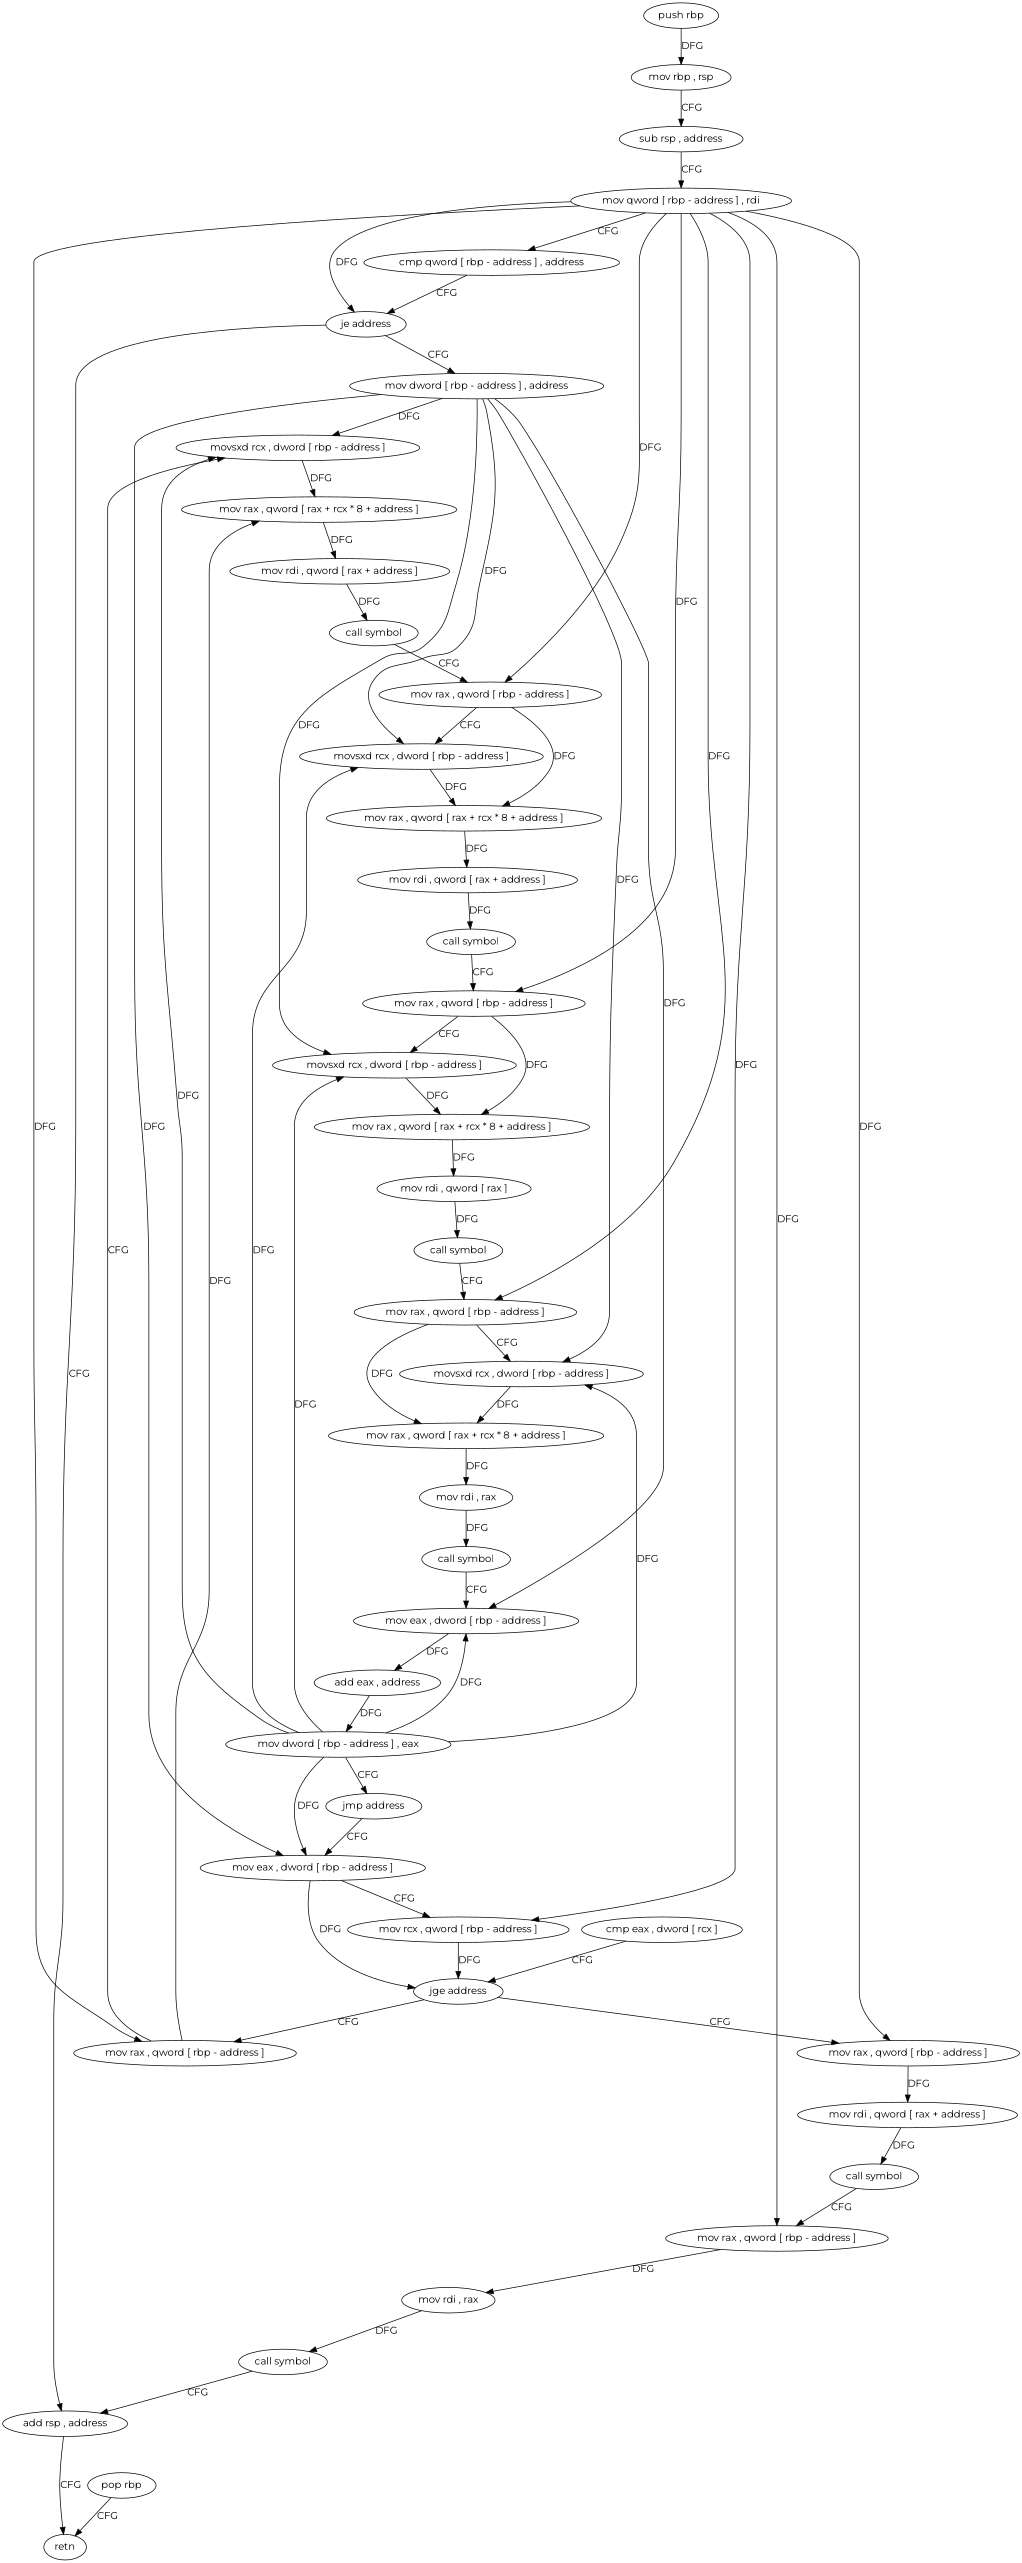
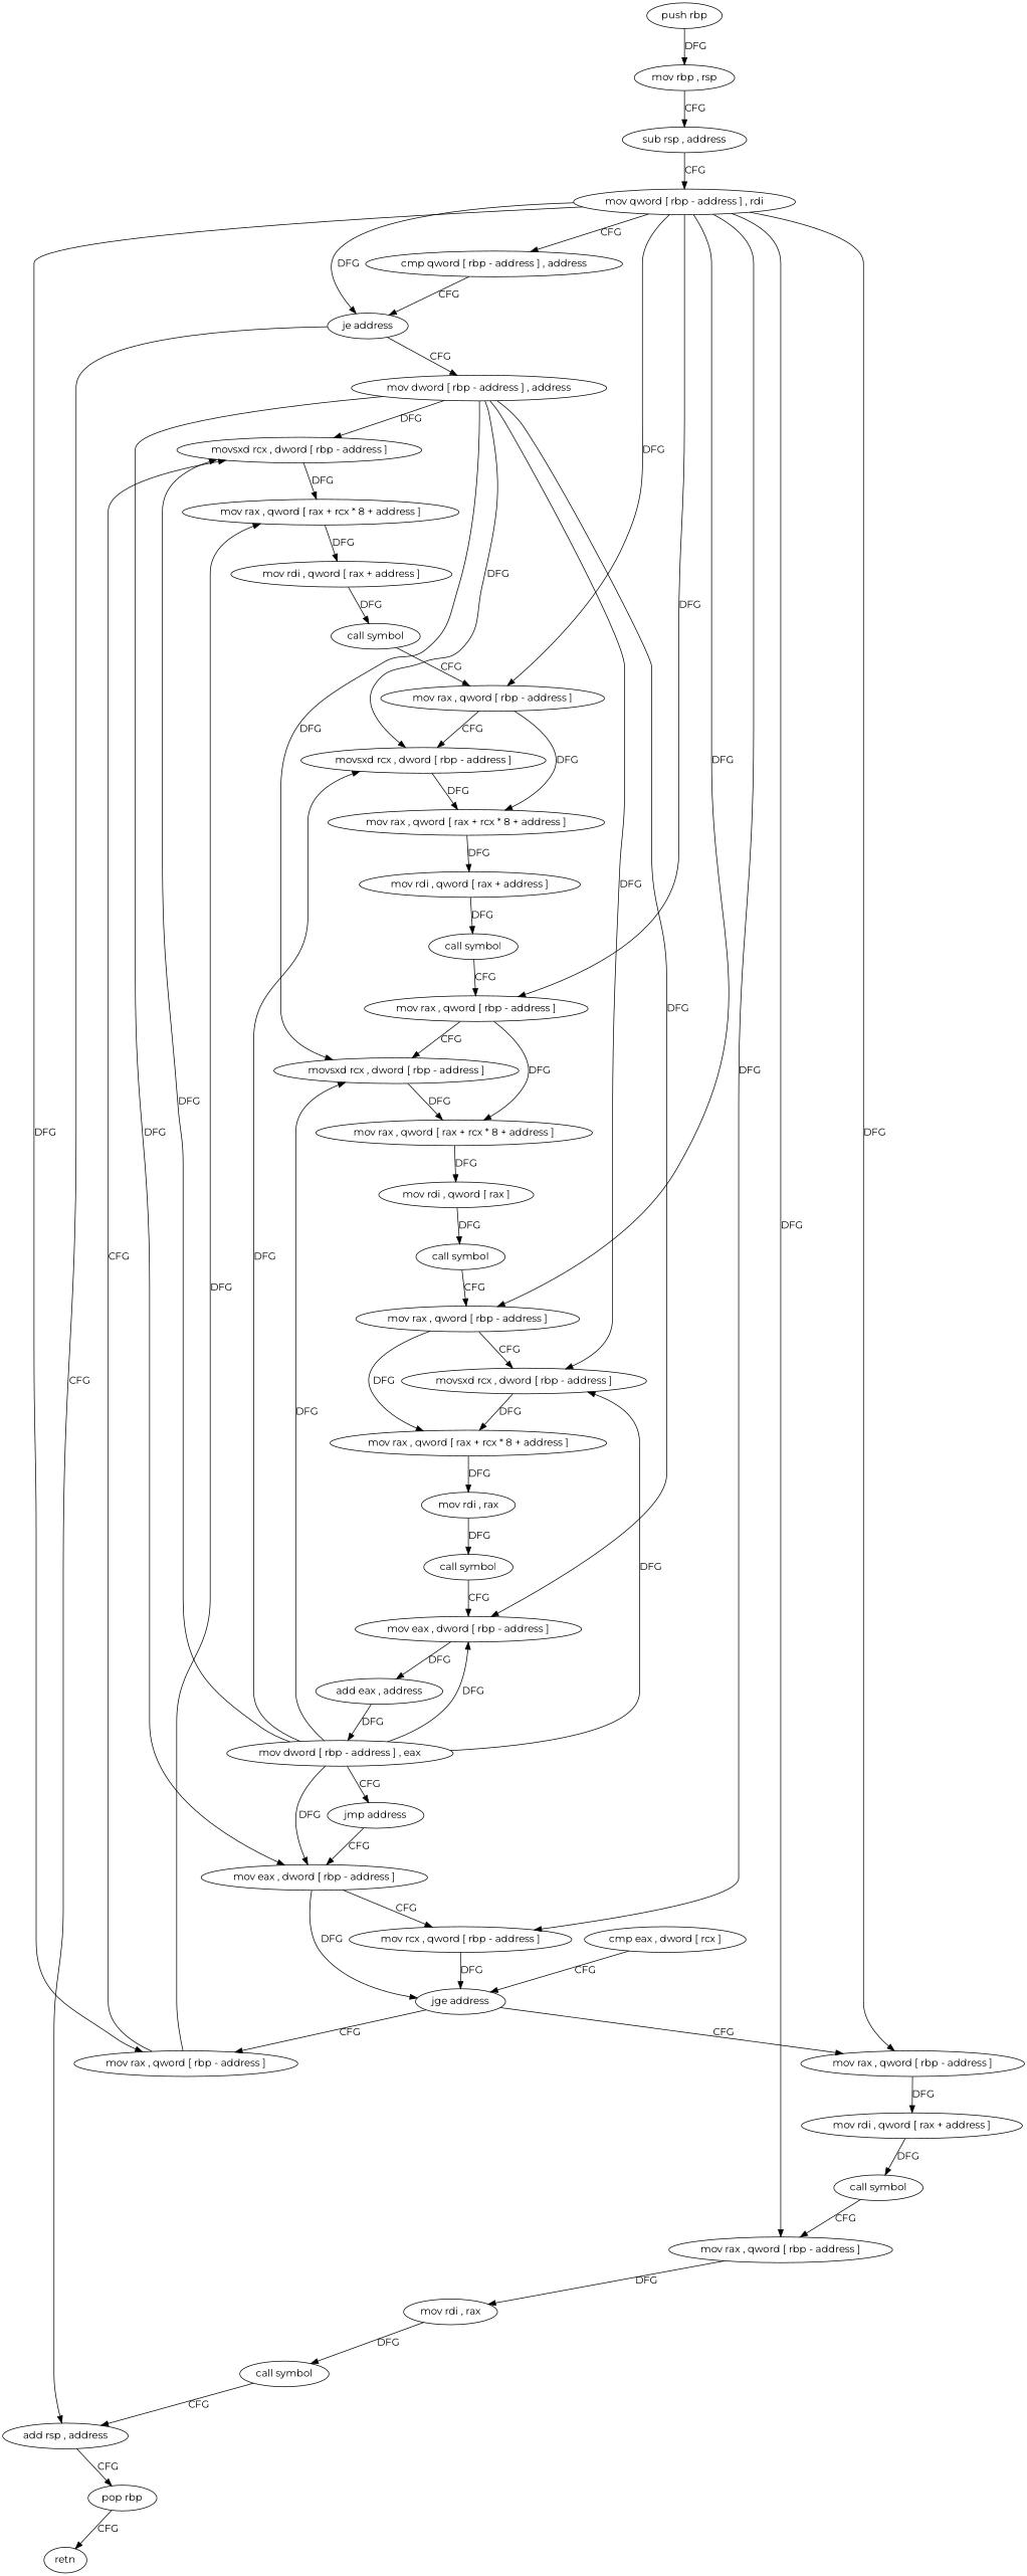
  digraph {
    fontname=Montserrat
    node [fontname=Montserrat]
    edge [fontname=Montserrat]
    n1 [label="push rbp"]
    n2 [label="mov rbp , rsp"]
    n3 [label="sub rsp , address"]
    n4 [label="mov qword [ rbp - address ] , rdi"]
    n5 [label="cmp qword [ rbp - address ] , address"]
    n6 [label="je address"]
    n7 [label="mov rax , qword [ rbp - address ]"]
    n8 [label="mov rax , qword [ rbp - address ]"]
    n9 [label="mov rax , qword [ rbp - address ]"]
    n10 [label="mov rax , qword [ rbp - address ]"]
    n11 [label="mov rax , qword [ rbp - address ]"]
    n12 [label="mov rax , qword [ rbp - address ]"]
    n13 [label="mov rcx , qword [ rbp - address ]"]
    n14 [label="add rsp , address"]
    n15 [label="mov dword [ rbp - address ] , address"]
    n16 [label="mov rdi , qword [ rax + address ]"]
    n17 [label="mov rdi , rax"]
    n18 [label="movsxd rcx , dword [ rbp - address ]"]
    n19 [label="mov rax , qword [ rax + rcx * 8 + address ]"]
    n20 [label="movsxd rcx , dword [ rbp - address ]"]
    n21 [label="mov rax , qword [ rax + rcx * 8 + address ]"]
    n22 [label="movsxd rcx , dword [ rbp - address ]"]
    n23 [label="mov rax , qword [ rax + rcx * 8 + address ]"]
    n24 [label="movsxd rcx , dword [ rbp - address ]"]
    n25 [label="mov rax , qword [ rax + rcx * 8 + address ]"]
    n26 [label="jge address"]
    n27 [label="pop rbp"]
    n28 [label="mov eax , dword [ rbp - address ]"]
    n29 [label="mov eax , dword [ rbp - address ]"]
    n30 [label=retn]
    n31 [label="add eax , address"]
    n32 [label="call symbol"]
    n33 [label="call symbol"]
    n34 [label="mov rdi , qword [ rax + address ]"]
    n35 [label="call symbol"]
    n36 [label="mov rdi , qword [ rax + address ]"]
    n37 [label="call symbol"]
    n38 [label="mov rdi , qword [ rax ]"]
    n39 [label="call symbol"]
    n40 [label="mov rdi , rax"]
    n41 [label="call symbol"]
    n42 [label="mov dword [ rbp - address ] , eax"]
    n43 [label="jmp address"]
    n44 [label="cmp eax , dword [ rcx ]"]
    n1 -> n2 [label=DFG]
    n2 -> n3 [label=CFG]
    n3 -> n4 [label=CFG]
    n4 -> n5 [label=CFG]
    n4 -> n6 [label=DFG]
    n4 -> n7 [label=DFG]
    n4 -> n8 [label=DFG]
    n4 -> n9 [label=DFG]
    n4 -> n10 [label=DFG]
    n4 -> n11 [label=DFG]
    n4 -> n12 [label=DFG]
    n4 -> n13 [label=DFG]
    n5 -> n6 [label=CFG]
    n6 -> n14 [label=CFG]
    n6 -> n15 [label=CFG]
    n7 -> n16 [label=DFG]
    n8 -> n17 [label=DFG]
    n9 -> n18 [label=CFG]
    n9 -> n19 [label=DFG]
    n10 -> n20 [label=CFG]
    n10 -> n21 [label=DFG]
    n11 -> n22 [label=CFG]
    n11 -> n23 [label=DFG]
    n12 -> n24 [label=CFG]
    n12 -> n25 [label=DFG]
    n13 -> n26 [label=DFG]
-   n14 -> n30 [label=CFG]
+   n14 -> n27 [label=CFG]
    n15 -> n18 [label=DFG]
    n15 -> n20 [label=DFG]
    n15 -> n22 [label=DFG]
    n15 -> n24 [label=DFG]
    n15 -> n28 [label=DFG]
    n15 -> n29 [label=DFG]
    n16 -> n32 [label=DFG]
    n17 -> n33 [label=DFG]
    n18 -> n19 [label=DFG]
    n19 -> n34 [label=DFG]
    n20 -> n21 [label=DFG]
    n21 -> n36 [label=DFG]
    n22 -> n23 [label=DFG]
    n23 -> n38 [label=DFG]
    n24 -> n25 [label=DFG]
    n25 -> n40 [label=DFG]
    n26 -> n7 [label=CFG]
    n26 -> n9 [label=CFG]
    n27 -> n30 [label=CFG]
    n28 -> n13 [label=CFG]
    n28 -> n26 [label=DFG]
    n29 -> n31 [label=DFG]
    n31 -> n42 [label=DFG]
    n32 -> n8 [label=CFG]
    n33 -> n14 [label=CFG]
    n34 -> n35 [label=DFG]
    n35 -> n10 [label=CFG]
    n36 -> n37 [label=DFG]
    n37 -> n11 [label=CFG]
    n38 -> n39 [label=DFG]
    n39 -> n12 [label=CFG]
    n40 -> n41 [label=DFG]
    n41 -> n29 [label=CFG]
    n42 -> n18 [label=DFG]
    n42 -> n20 [label=DFG]
    n42 -> n22 [label=DFG]
    n42 -> n24 [label=DFG]
    n42 -> n28 [label=DFG]
    n42 -> n29 [label=DFG]
    n42 -> n43 [label=CFG]
    n43 -> n28 [label=CFG]
    n44 -> n26 [label=CFG]
  }
